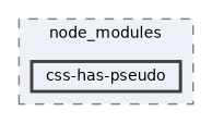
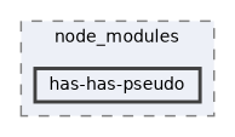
  digraph {
    compound=true
-   n1 [color=grey25 fillcolor="#edf0f7" fontname=Helvetica fontsize=10 height=0.2 label="css-has-pseudo" shape=box style="filled,bold" width=0.4]
+   n1 [color=grey25 fillcolor="#edf0f7" fontname=Helvetica fontsize=10 height=0.2 label="has-has-pseudo" shape=box style="filled,bold" width=0.4]
    subgraph cluster_1 {
      bgcolor="#edf0f7"
      fontname=Helvetica
      fontsize=10
      label=node_modules
      pencolor=grey50
      style="filled,dashed"
      n1
    }
  }
